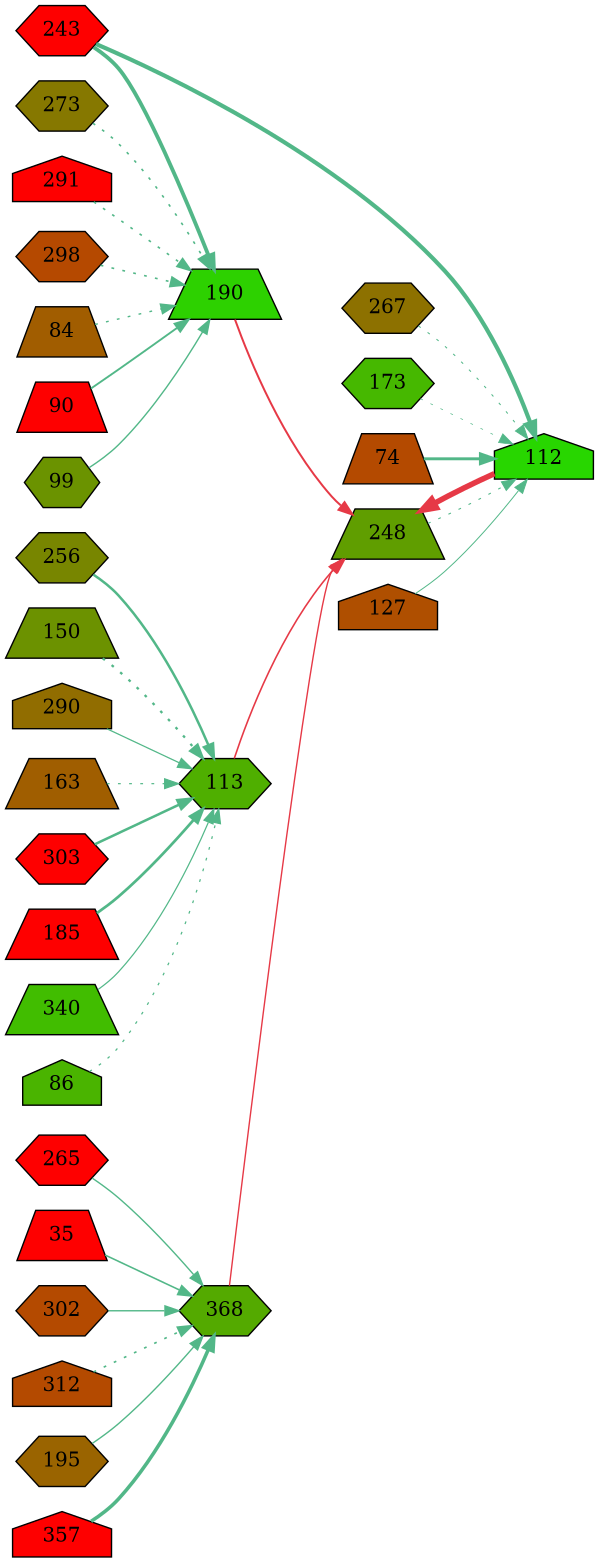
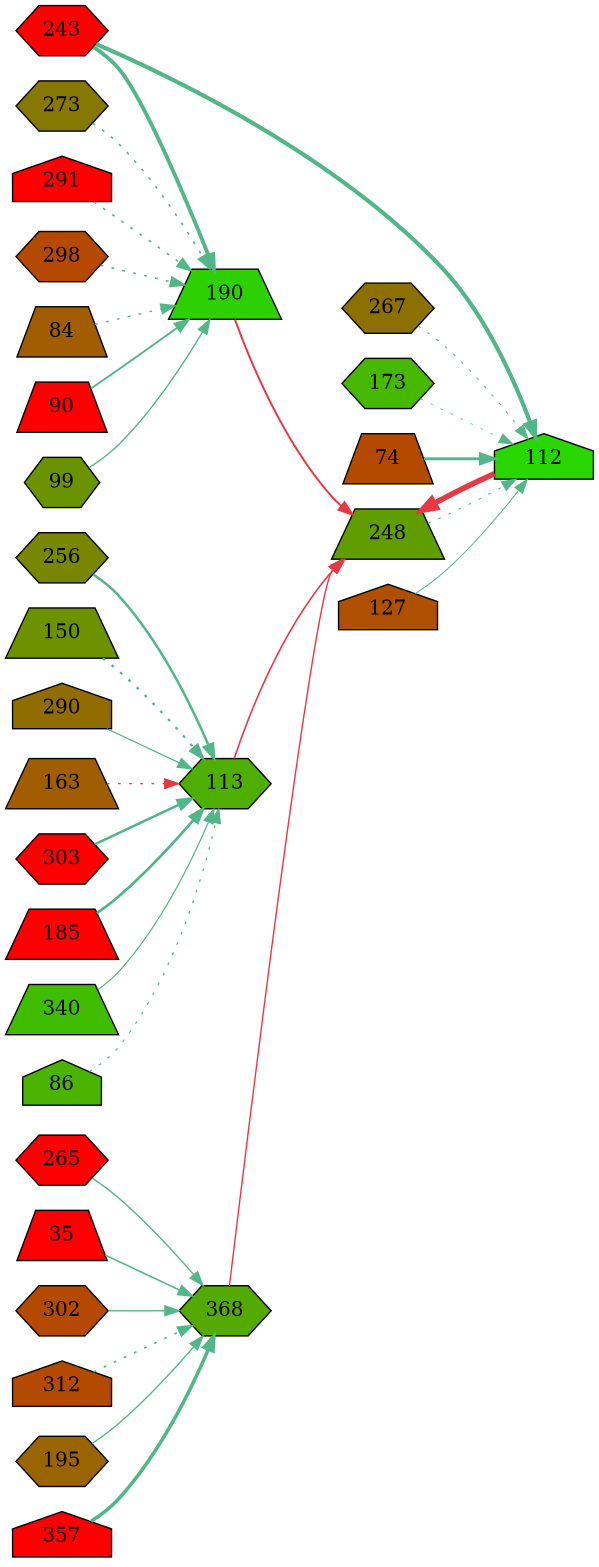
  digraph {
    rankdir=LR
    node [fillcolor="#fe0000" shape=hexagon style=filled]
    edge [color="#52b788" penwidth=1.00 style=dotted]
    n1 [fillcolor="#788600" label=256]
    n2 [fillcolor="#4faf00" label=113]
    n3 [fillcolor="#609e00" label=248 shape=trapezium]
    n4 [label=265]
    n5 [fillcolor="#54aa00" label=368]
    n6 [fillcolor="#8d7100" label=267]
    n7 [fillcolor="#28d600" label=112 shape=house]
    n8 [fillcolor="#867800" label=273]
    n9 [fillcolor="#2dd100" label=190 shape=trapezium]
    n10 [fillcolor="#6c9200" label=150 shape=trapezium]
    n11 [fillcolor="#916d00" label=290 shape=house]
    n12 [fillcolor="#a05e00" label=163 shape=trapezium]
    n13 [label=35 shape=trapezium]
    n14 [label=291 shape=house]
    n15 [fillcolor="#b54900" label=298]
    n16 [fillcolor="#46b800" label=173]
    n17 [fillcolor="#b44a00" label=302]
    n18 [label=303]
    n19 [fillcolor="#b44a00" label=312 shape=house]
    n20 [label=185 shape=trapezium]
    n21 [fillcolor="#9a6400" label=195]
    n22 [fillcolor="#b44a00" label=74 shape=trapezium]
    n23 [fillcolor="#41bd00" label=340 shape=trapezium]
    n24 [fillcolor="#a15d00" label=84 shape=trapezium]
    n25 [fillcolor="#4ab400" label=86 shape=house]
    n26 [label=90 shape=trapezium]
    n27 [fillcolor="#6b9300" label=99]
    n28 [label=357 shape=house]
    n29 [label=243]
    n30 [fillcolor="#af4f00" label=127 shape=house]
    n1 -> n2 [penwidth=1.80 style=bold]
    n2 -> n3 [color="#e63946" penwidth=1.15 style=bold]
    n3 -> n7 [penwidth=0.77]
    n4 -> n5 [style=solid]
    n5 -> n3 [color="#e63946" style=solid]
    n6 -> n7 [penwidth=0.74]
    n7 -> n3 [color="#e63946" penwidth=4.00 style=bold]
    n8 -> n9 [penwidth=1.16]
    n9 -> n3 [color="#e63946" penwidth=1.43 style=solid]
    n10 -> n2 [penwidth=1.65]
    n11 -> n2 [penwidth=0.89 style=solid]
-   n12 -> n2 [penwidth=0.86]
+   n12 -> n2 [color="#e63946" penwidth=0.86]
    n13 -> n5 [penwidth=1.14 style=solid]
    n14 -> n9 [penwidth=1.17]
    n15 -> n9 [penwidth=1.15]
    n16 -> n7 [penwidth=0.51]
    n17 -> n5 [penwidth=1.02 style=bold]
    n18 -> n2 [penwidth=1.82 style=bold]
    n19 -> n5 [penwidth=1.19]
    n20 -> n2 [penwidth=1.96 style=solid]
    n21 -> n5 [style=solid]
    n22 -> n7 [penwidth=2.11 style=solid]
    n23 -> n2 [penwidth=0.88 style=solid]
    n24 -> n9 [penwidth=1.01]
    n25 -> n2 [penwidth=0.89]
    n26 -> n9 [penwidth=1.36 style=bold]
    n27 -> n9 [penwidth=1.01 style=bold]
    n28 -> n5 [penwidth=2.57 style=bold]
    n29 -> n7 [penwidth=3.00 style=bold]
    n29 -> n9 [penwidth=2.77 style=bold]
    n30 -> n7 [penwidth=0.71 style=solid]
  }
